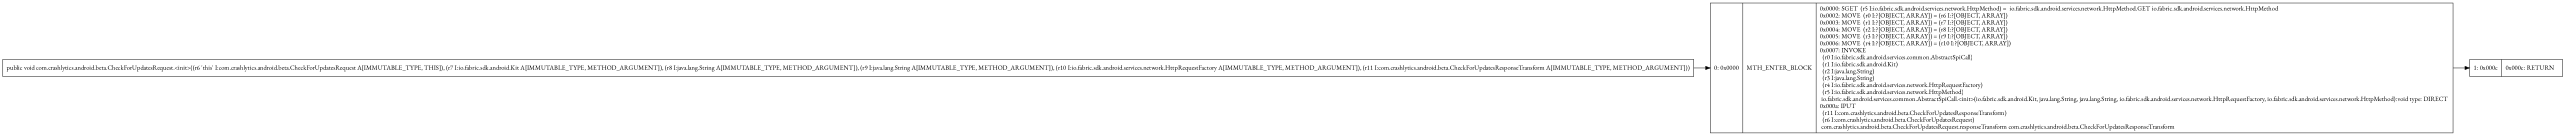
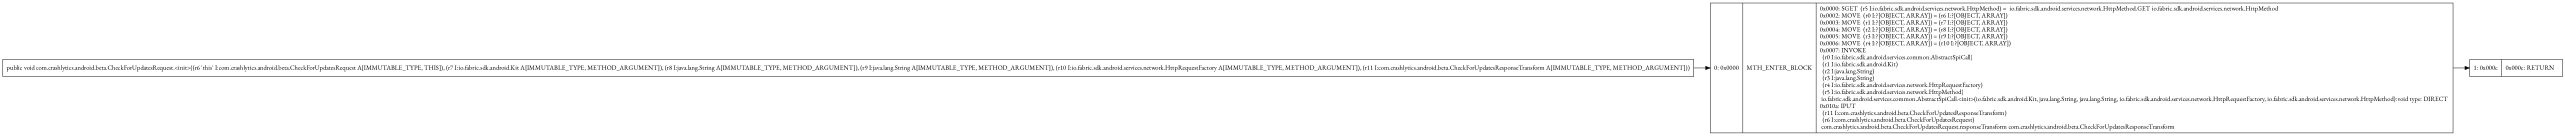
  digraph {
    rankdir=LR
    fontname="EB Garamond"
    node [shape=record fontname="EB Garamond"]
    edge [fontname="EB Garamond"]
-   n1 [label="{0\:\ 0x0000|MTH_ENTER_BLOCK\l|0x0000: SGET  (r5 I:io.fabric.sdk.android.services.network.HttpMethod) =  io.fabric.sdk.android.services.network.HttpMethod.GET io.fabric.sdk.android.services.network.HttpMethod \l0x0002: MOVE  (r0 I:?[OBJECT, ARRAY]) = (r6 I:?[OBJECT, ARRAY]) \l0x0003: MOVE  (r1 I:?[OBJECT, ARRAY]) = (r7 I:?[OBJECT, ARRAY]) \l0x0004: MOVE  (r2 I:?[OBJECT, ARRAY]) = (r8 I:?[OBJECT, ARRAY]) \l0x0005: MOVE  (r3 I:?[OBJECT, ARRAY]) = (r9 I:?[OBJECT, ARRAY]) \l0x0006: MOVE  (r4 I:?[OBJECT, ARRAY]) = (r10 I:?[OBJECT, ARRAY]) \l0x0007: INVOKE  \l  (r0 I:io.fabric.sdk.android.services.common.AbstractSpiCall)\l  (r1 I:io.fabric.sdk.android.Kit)\l  (r2 I:java.lang.String)\l  (r3 I:java.lang.String)\l  (r4 I:io.fabric.sdk.android.services.network.HttpRequestFactory)\l  (r5 I:io.fabric.sdk.android.services.network.HttpMethod)\l io.fabric.sdk.android.services.common.AbstractSpiCall.\<init\>(io.fabric.sdk.android.Kit, java.lang.String, java.lang.String, io.fabric.sdk.android.services.network.HttpRequestFactory, io.fabric.sdk.android.services.network.HttpMethod):void type: DIRECT \l0x000a: IPUT  \l  (r11 I:com.crashlytics.android.beta.CheckForUpdatesResponseTransform)\l  (r6 I:com.crashlytics.android.beta.CheckForUpdatesRequest)\l com.crashlytics.android.beta.CheckForUpdatesRequest.responseTransform com.crashlytics.android.beta.CheckForUpdatesResponseTransform \l}"]
+   n1 [label="{0\:\ 0x0000|MTH_ENTER_BLOCK\l|0x0000: SGET  (r5 I:io.fabric.sdk.android.services.network.HttpMethod) =  io.fabric.sdk.android.services.network.HttpMethod.GET io.fabric.sdk.android.services.network.HttpMethod \l0x0002: MOVE  (r0 I:?[OBJECT, ARRAY]) = (r6 I:?[OBJECT, ARRAY]) \l0x0003: MOVE  (r1 I:?[OBJECT, ARRAY]) = (r7 I:?[OBJECT, ARRAY]) \l0x0004: MOVE  (r2 I:?[OBJECT, ARRAY]) = (r8 I:?[OBJECT, ARRAY]) \l0x0005: MOVE  (r3 I:?[OBJECT, ARRAY]) = (r9 I:?[OBJECT, ARRAY]) \l0x0006: MOVE  (r4 I:?[OBJECT, ARRAY]) = (r10 I:?[OBJECT, ARRAY]) \l0x0007: INVOKE  \l  (r0 I:io.fabric.sdk.android.services.common.AbstractSpiCall)\l  (r1 I:io.fabric.sdk.android.Kit)\l  (r2 I:java.lang.String)\l  (r3 I:java.lang.String)\l  (r4 I:io.fabric.sdk.android.services.network.HttpRequestFactory)\l  (r5 I:io.fabric.sdk.android.services.network.HttpMethod)\l io.fabric.sdk.android.services.common.AbstractSpiCall.\<init\>(io.fabric.sdk.android.Kit, java.lang.String, java.lang.String, io.fabric.sdk.android.services.network.HttpRequestFactory, io.fabric.sdk.android.services.network.HttpMethod):void type: DIRECT \l0x010a: IPUT  \l  (r11 I:com.crashlytics.android.beta.CheckForUpdatesResponseTransform)\l  (r6 I:com.crashlytics.android.beta.CheckForUpdatesRequest)\l com.crashlytics.android.beta.CheckForUpdatesRequest.responseTransform com.crashlytics.android.beta.CheckForUpdatesResponseTransform \l}"]
    n2 [label="{1\:\ 0x000c|0x000c: RETURN   \l}"]
    n3 [label="{public void com.crashlytics.android.beta.CheckForUpdatesRequest.\<init\>((r6 'this' I:com.crashlytics.android.beta.CheckForUpdatesRequest A[IMMUTABLE_TYPE, THIS]), (r7 I:io.fabric.sdk.android.Kit A[IMMUTABLE_TYPE, METHOD_ARGUMENT]), (r8 I:java.lang.String A[IMMUTABLE_TYPE, METHOD_ARGUMENT]), (r9 I:java.lang.String A[IMMUTABLE_TYPE, METHOD_ARGUMENT]), (r10 I:io.fabric.sdk.android.services.network.HttpRequestFactory A[IMMUTABLE_TYPE, METHOD_ARGUMENT]), (r11 I:com.crashlytics.android.beta.CheckForUpdatesResponseTransform A[IMMUTABLE_TYPE, METHOD_ARGUMENT])) }"]
    n1 -> n2
    n3 -> n1
  }
